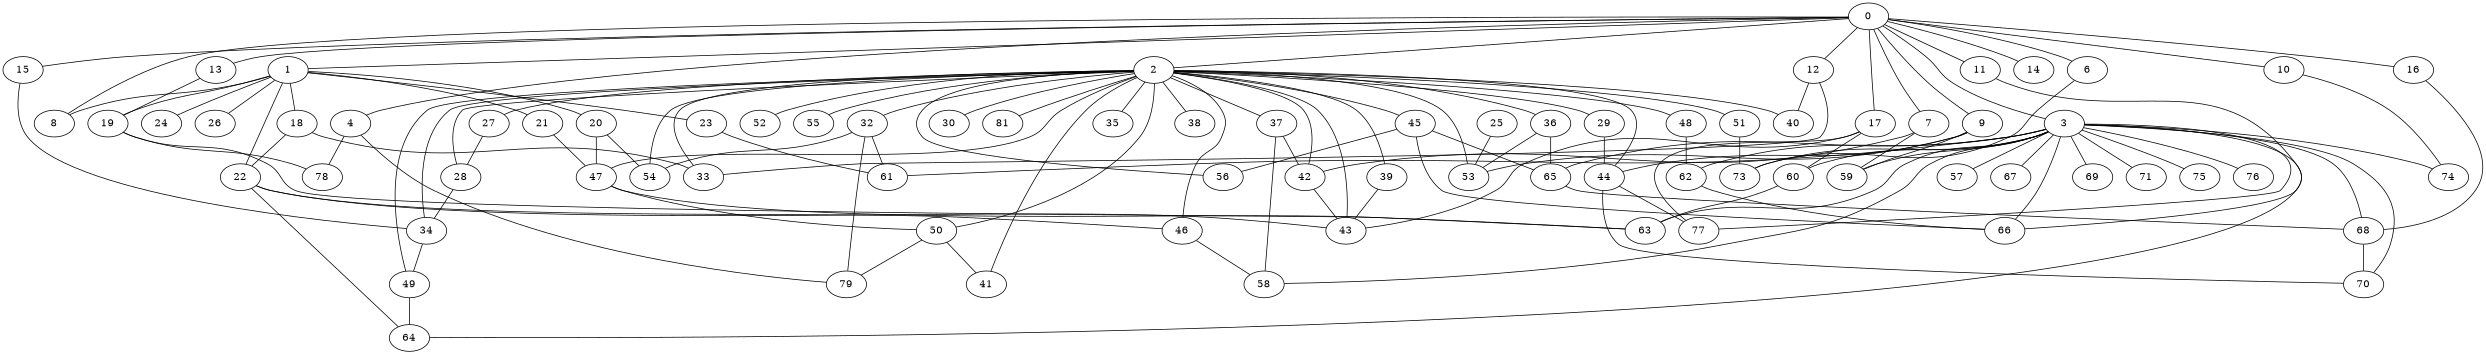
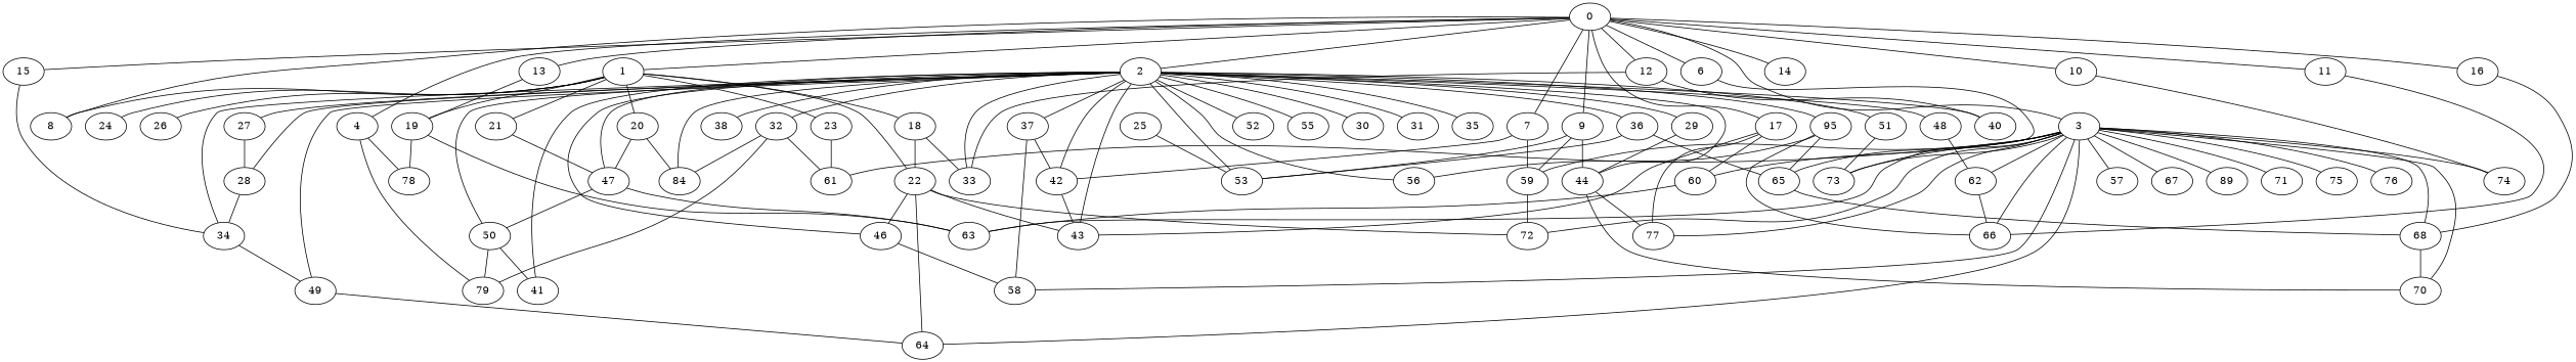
  graph {
    0
    1
    2
    3
    4
    6
    7
    8
    9
    10
    11
    12
    13
    14
    15
    16
    17
    18
    19
    20
    21
    22
    23
    24
    26
    27
    28
    29
    30
-   31 [label=81]
+   31
    32
    33
    34
    35
    36
    37
    38
-   39
    40
    41
    42
    43
    44
-   45
+   45 [label=95]
    46
    47
    48
    49
    50
    51
    52
    53
-   54
+   54 [label=84]
    55
    56
    57
    58
    59
    60
    61
    62
    63
    64
    65
    66
    67
    68
-   69
+   69 [label=89]
    70
    71
+   72
    73
    74
    75
    76
    77
    78
    79
    25
    0 -- 1
    0 -- 2
    0 -- 3
    0 -- 4
    0 -- 6
    0 -- 7
    0 -- 8
    0 -- 9
    0 -- 10
    0 -- 11
    0 -- 12
    0 -- 13
    0 -- 14
    0 -- 15
    0 -- 16
    0 -- 17
    1 -- 8
    1 -- 18
    1 -- 19
    1 -- 20
    1 -- 21
    1 -- 22
    1 -- 23
    1 -- 24
    1 -- 26
    2 -- 27
    2 -- 28
    2 -- 29
    2 -- 30
    2 -- 31
    2 -- 32
    2 -- 33
    2 -- 34
    2 -- 35
    2 -- 36
    2 -- 37
    2 -- 38
-   2 -- 39
    2 -- 40
    2 -- 41
    2 -- 42
    2 -- 43
    2 -- 44
    2 -- 45
    2 -- 46
    2 -- 47
    2 -- 48
    2 -- 49
    2 -- 50
    2 -- 51
    2 -- 52
    2 -- 53
    2 -- 54
    2 -- 55
    2 -- 56
    3 -- 57
    3 -- 58
    3 -- 59
    3 -- 60
    3 -- 61
    3 -- 62
    3 -- 63
    3 -- 64
    3 -- 65
    3 -- 66
    3 -- 67
    3 -- 68
    3 -- 69
    3 -- 70
    3 -- 71
+   3 -- 72
    3 -- 73
    3 -- 74
    3 -- 75
    3 -- 76
    3 -- 77
    4 -- 78
    4 -- 79
    6 -- 73
    7 -- 42
    7 -- 59
    9 -- 44
    9 -- 53
    9 -- 59
    10 -- 74
    11 -- 66
    12 -- 33
    12 -- 40
    13 -- 19
    15 -- 34
    16 -- 68
    17 -- 43
    17 -- 60
    17 -- 77
    18 -- 22
    18 -- 33
    19 -- 63
    19 -- 78
    20 -- 47
    20 -- 54
    21 -- 47
    22 -- 43
    22 -- 46
    22 -- 64
+   22 -- 72
    23 -- 61
    27 -- 28
    28 -- 34
    29 -- 44
    32 -- 54
    32 -- 61
    32 -- 79
    34 -- 49
    36 -- 53
    36 -- 65
    37 -- 42
    37 -- 58
-   39 -- 43
    42 -- 43
    44 -- 70
    44 -- 77
    45 -- 56
    45 -- 65
    45 -- 66
    46 -- 58
    47 -- 50
    47 -- 63
    48 -- 62
    49 -- 64
    50 -- 41
    50 -- 79
    51 -- 73
+   59 -- 72
    60 -- 63
    62 -- 66
    65 -- 68
    68 -- 70
    25 -- 53
  }
